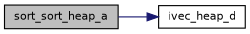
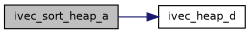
  digraph {
    rankdir=LR
    node [color=black fontname=Helvetica fontsize=10 shape=record]
-   n1 [fillcolor=grey75 fontcolor=black height=0.2 label=sort_sort_heap_a style=filled width=0.4]
+   n1 [fillcolor=grey75 fontcolor=black height=0.2 label=ivec_sort_heap_a style=filled width=0.4]
    n2 [height=0.2 label=ivec_heap_d width=0.4]
    n1 -> n2 [color=midnightblue fontname=Helvetica fontsize=10 labelfontname=Helvetica labelfontsize=10 style=solid]
  }
